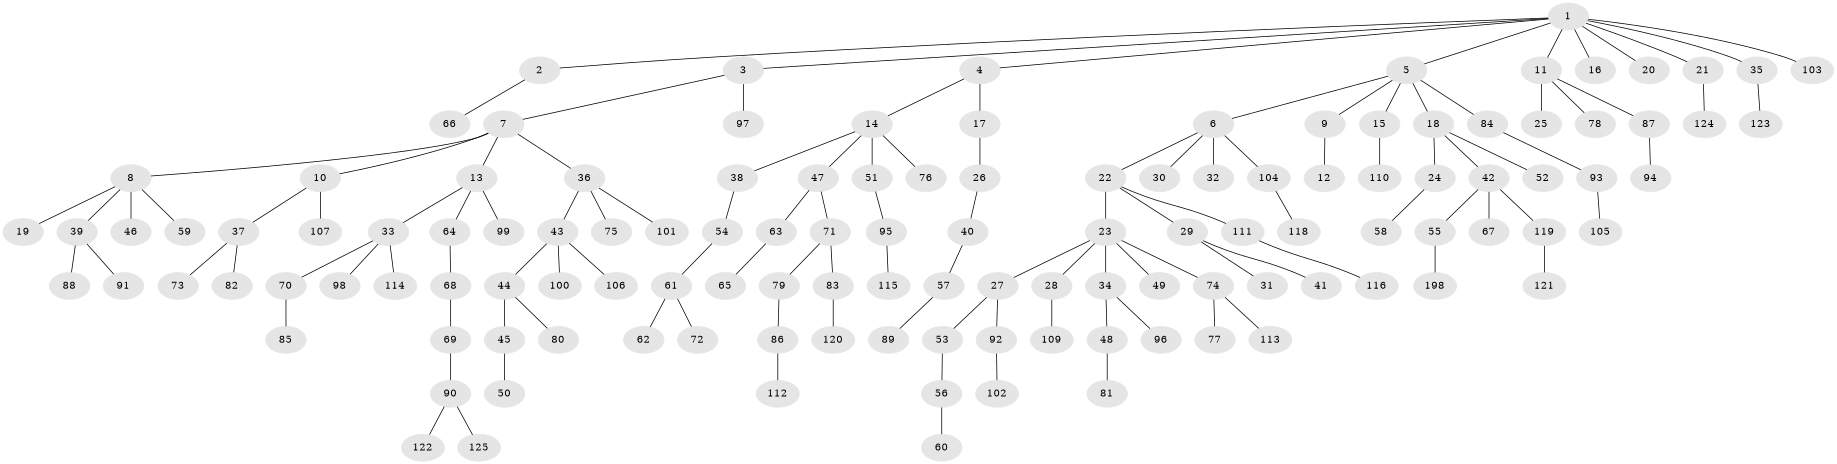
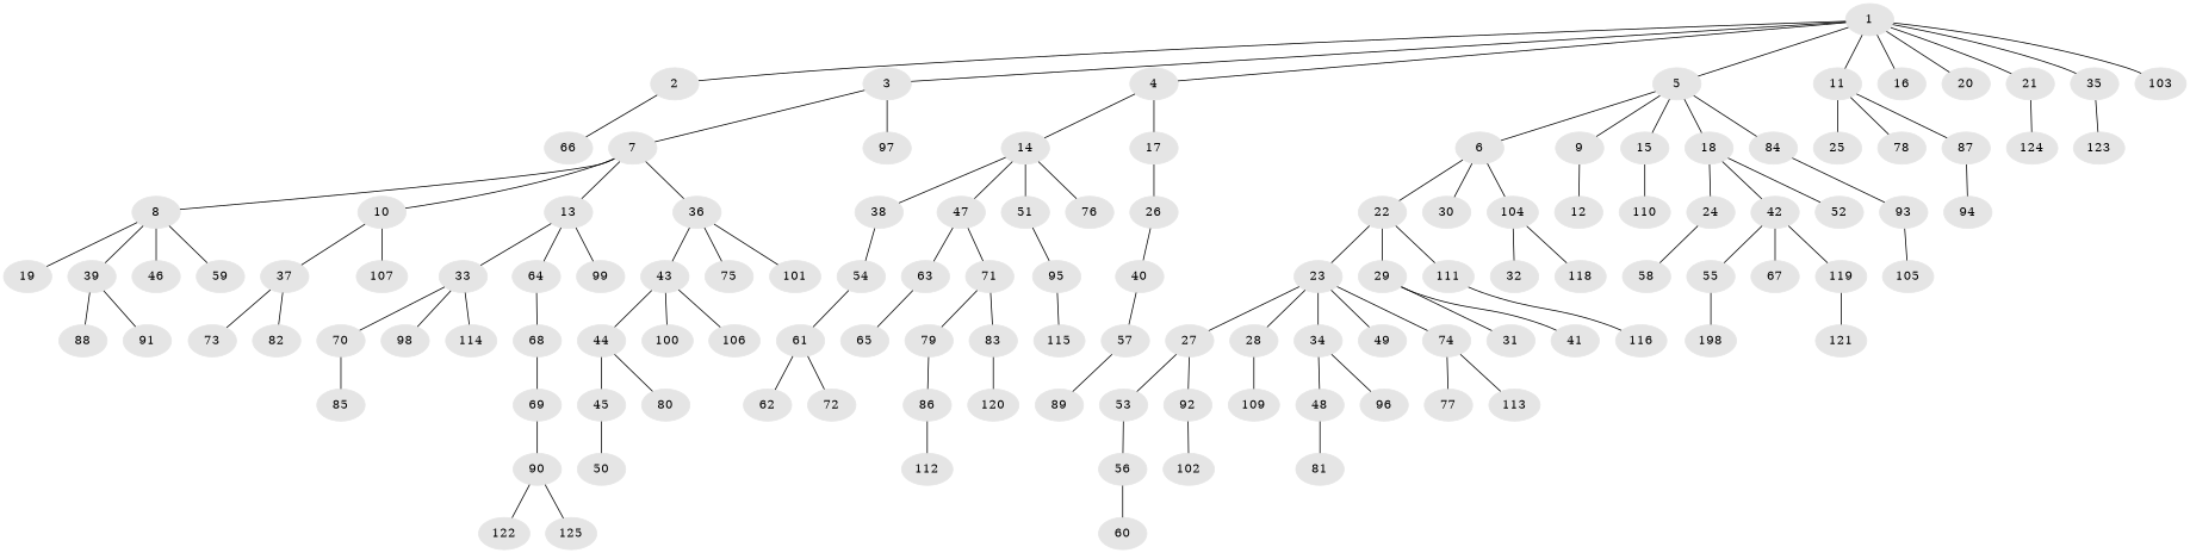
  graph {
    node [color=gray90 style=filled]
    1
    2
    3
    4
    5
    11
    16
    20
    21
    35
    103
    66
    7
    97
    14
    17
    6
    9
    15
    18
    84
    25
    78
    87
    124
    123
    8
    10
    13
    36
    38
    47
    51
    76
    26
    22
    30
    32
    104
    12
    110
    24
    42
    52
    93
    23
    29
    111
    118
    19
    39
    46
    59
    37
    107
    33
    64
    99
    43
    75
    101
    88
    91
    73
    82
    94
    70
    98
    114
    68
    54
    63
    71
    95
    40
    58
    55
    67
    119
    27
    28
    34
    49
    74
    31
    41
    116
    53
    92
    109
    48
    96
    77
    113
    57
    56
    102
    85
    81
    44
    100
    106
    61
    89
    n105 [label=198]
    121
    45
    80
    50
    65
    79
    83
    115
    60
    62
    72
    69
    90
    122
    125
    86
    120
    112
    105
    1 -- 2
    1 -- 3
    1 -- 4
    1 -- 5
    1 -- 11
    1 -- 16
    1 -- 20
    1 -- 21
    1 -- 35
    1 -- 103
    2 -- 66
    3 -- 7
    3 -- 97
    4 -- 14
    4 -- 17
    5 -- 6
    5 -- 9
    5 -- 15
    5 -- 18
    5 -- 84
    11 -- 25
    11 -- 78
    11 -- 87
    21 -- 124
    35 -- 123
    7 -- 8
    7 -- 10
    7 -- 13
    7 -- 36
    14 -- 38
    14 -- 47
    14 -- 51
    14 -- 76
    17 -- 26
    6 -- 22
    6 -- 30
-   6 -- 32
+   104 -- 32
    6 -- 104
    9 -- 12
    15 -- 110
    18 -- 24
    18 -- 42
    18 -- 52
    84 -- 93
    87 -- 94
    8 -- 19
    8 -- 39
    8 -- 46
    8 -- 59
    10 -- 37
    10 -- 107
    13 -- 33
    13 -- 64
    13 -- 99
    36 -- 43
    36 -- 75
    36 -- 101
    38 -- 54
    47 -- 63
    47 -- 71
    51 -- 95
    26 -- 40
    22 -- 23
    22 -- 29
    22 -- 111
    104 -- 118
    24 -- 58
    42 -- 55
    42 -- 67
    42 -- 119
    93 -- 105
    23 -- 27
    23 -- 28
    23 -- 34
    23 -- 49
    23 -- 74
    29 -- 31
    29 -- 41
    111 -- 116
    39 -- 88
    39 -- 91
    37 -- 73
    37 -- 82
    33 -- 70
    33 -- 98
    33 -- 114
    64 -- 68
    43 -- 44
    43 -- 100
    43 -- 106
    70 -- 85
    68 -- 69
    54 -- 61
    63 -- 65
    71 -- 79
    71 -- 83
    95 -- 115
    40 -- 57
    55 -- n105
    119 -- 121
    27 -- 53
    27 -- 92
    28 -- 109
    34 -- 48
    34 -- 96
    74 -- 77
    74 -- 113
    53 -- 56
    92 -- 102
    48 -- 81
    57 -- 89
    56 -- 60
    44 -- 45
    44 -- 80
    61 -- 62
    61 -- 72
    45 -- 50
    79 -- 86
    83 -- 120
    69 -- 90
    90 -- 122
    90 -- 125
    86 -- 112
  }
